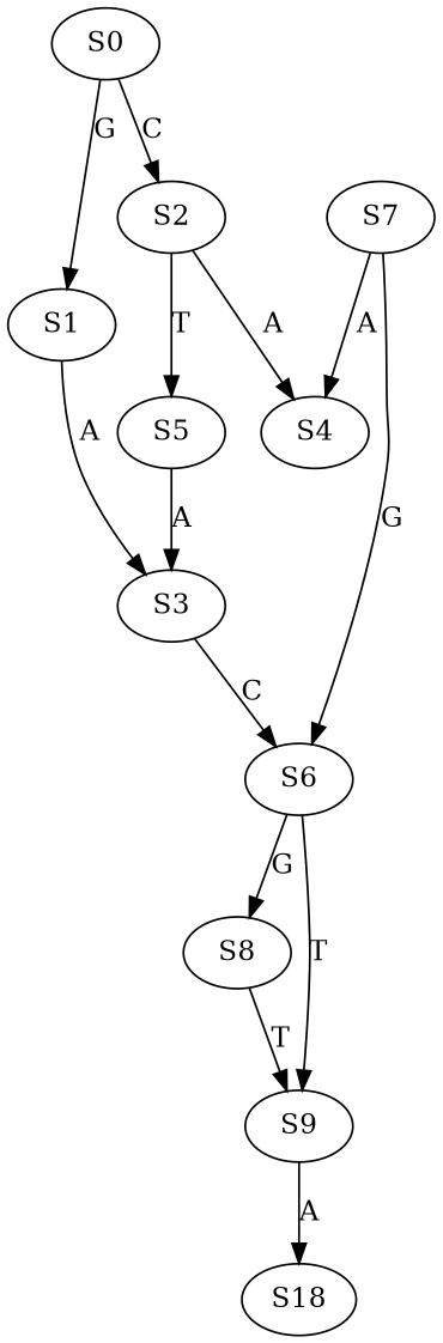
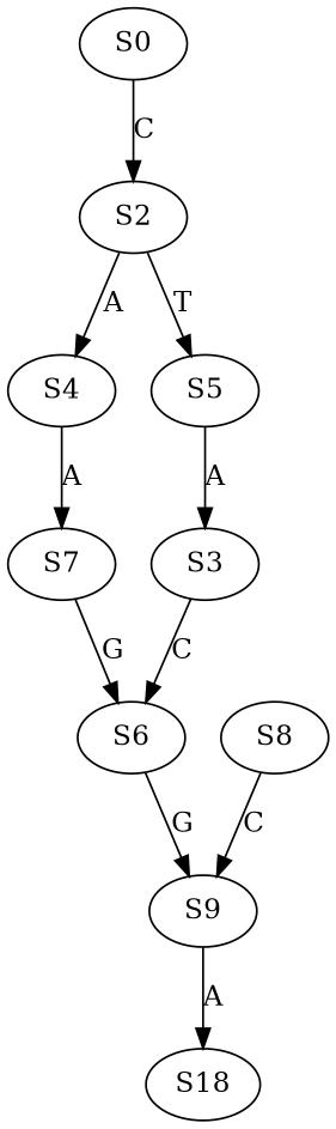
  strict digraph {
    S0
-   S1
    S2
    S3
    S4
    S5
    S6
    S7
    S8
    S9
    n11 [label=S18]
-   S0 -> S1 [label=G]
    S0 -> S2 [label=C]
-   S1 -> S3 [label=A]
    S2 -> S4 [label=A]
    S2 -> S5 [label=T]
    S3 -> S6 [label=C]
-   S7 -> S4 [label=A]
+   S4 -> S7 [label=A]
    S5 -> S3 [label=A]
-   S6 -> S8 [label=G]
-   S6 -> S9 [label=T]
+   S6 -> S9 [label=G]
    S7 -> S6 [label=G]
-   S8 -> S9 [label=T]
+   S8 -> S9 [label=C]
    S9 -> n11 [label=A]
  }
